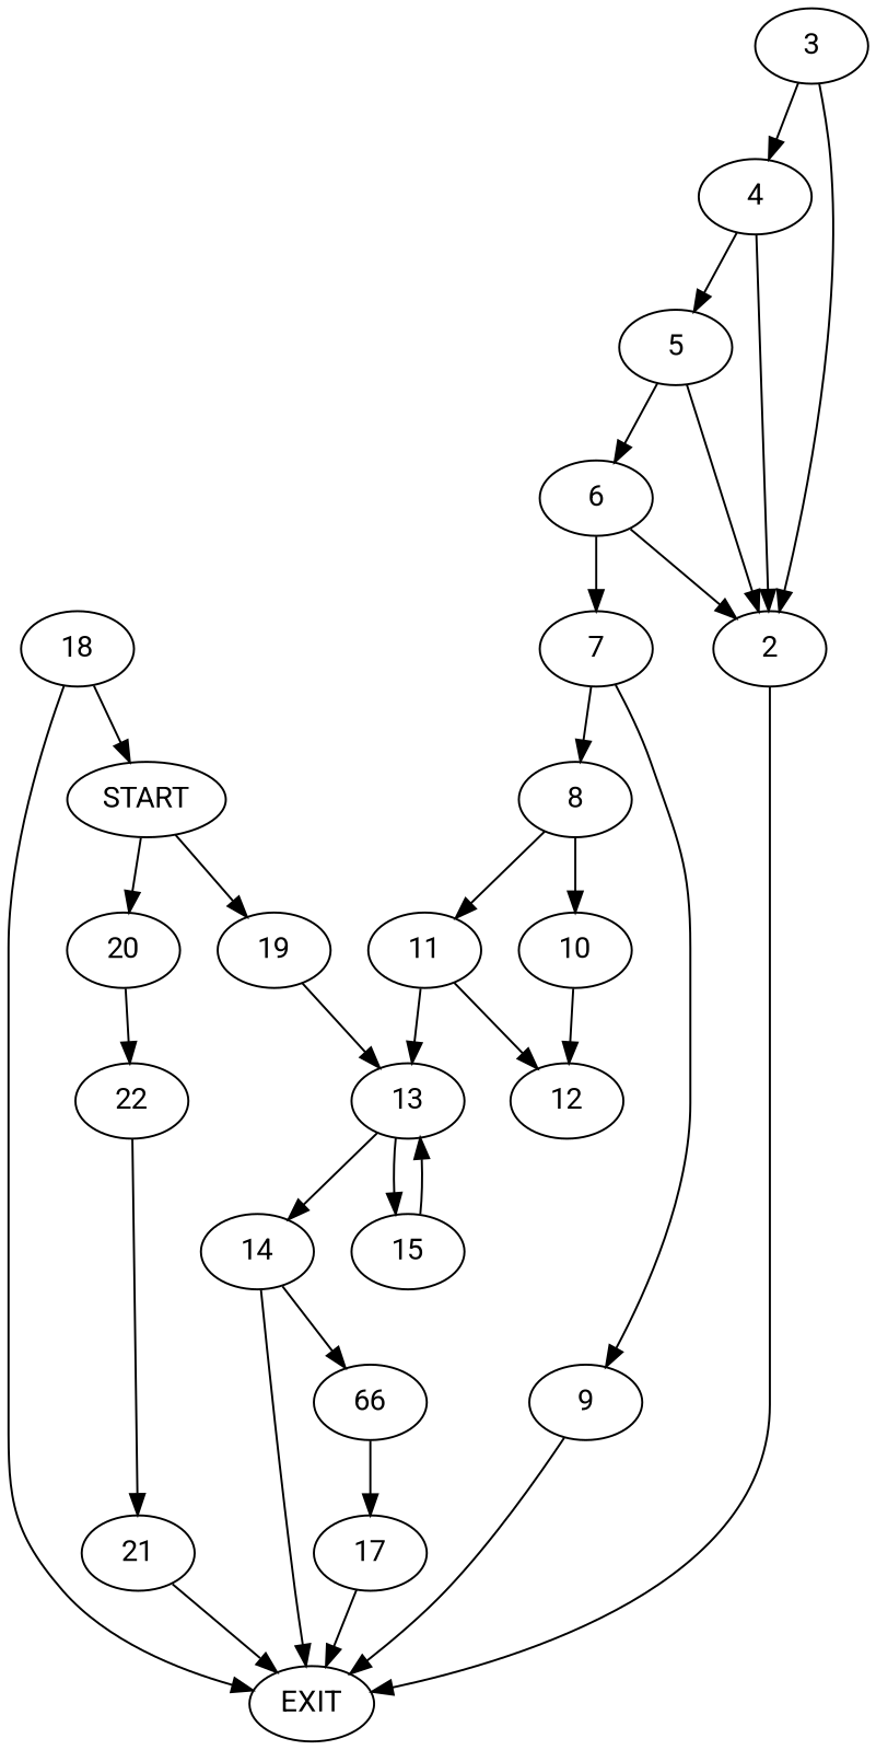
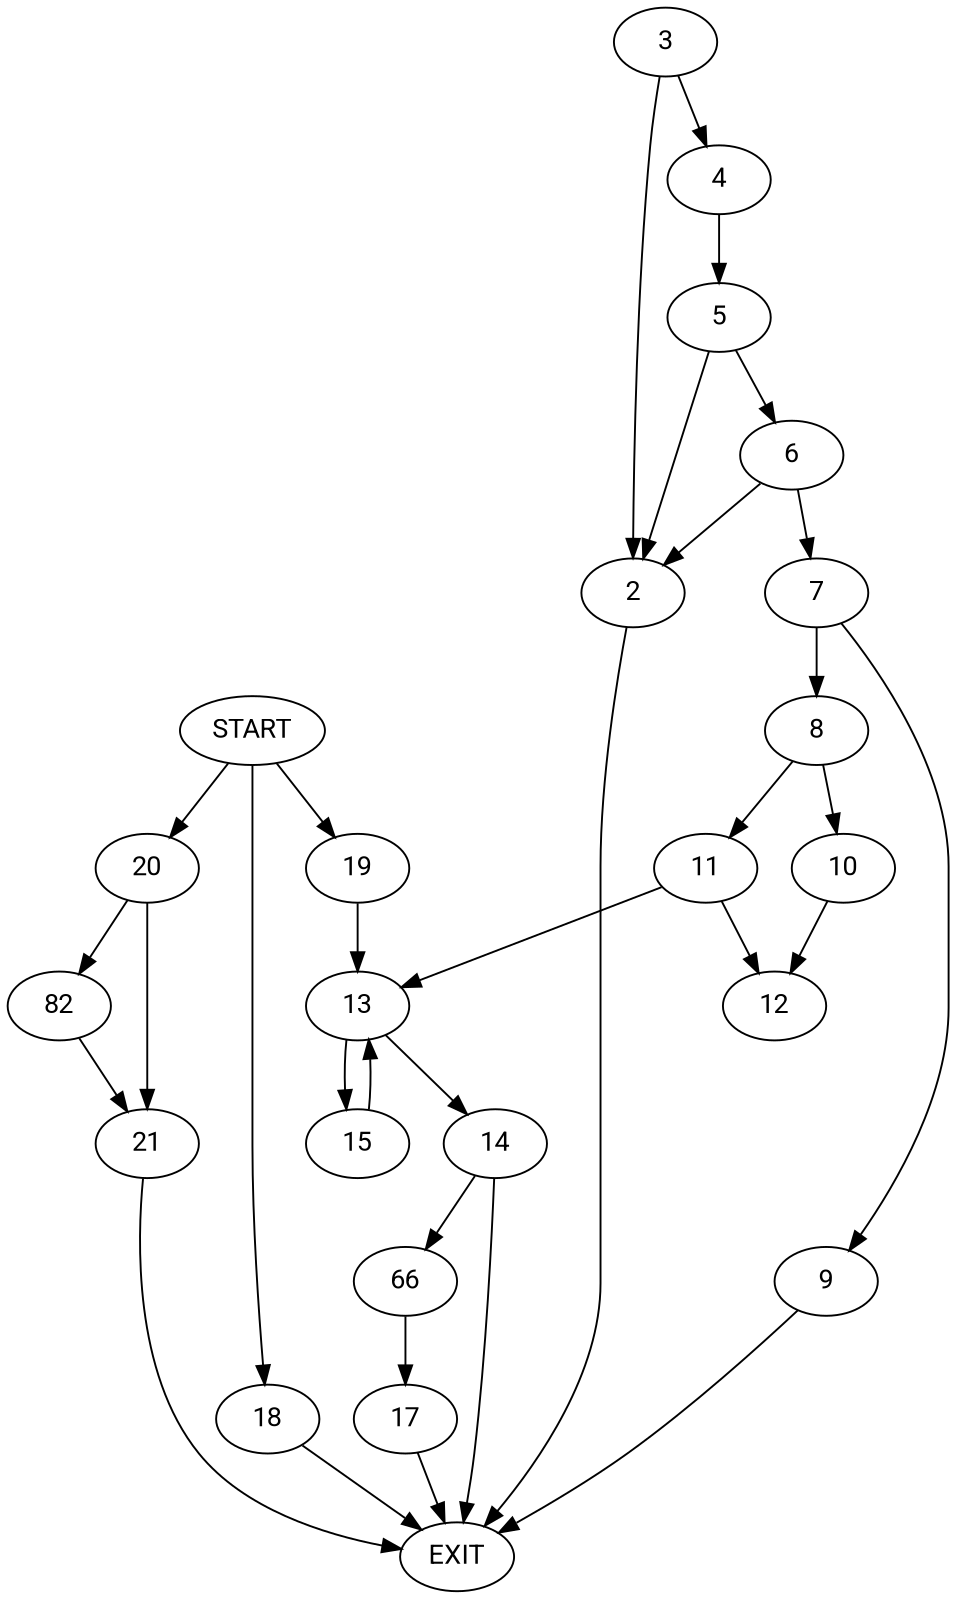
  digraph {
    fontname=Roboto
    node [fontname=Roboto]
    edge [fontname=Roboto]
    n1 [label=START]
    18
    19
    20
    n5 [label=EXIT]
    13
    21
-   22
+   22 [label=82]
    2
    3
    4
    5
    6
    7
    8
    9
    10
    11
    12
    14
    15
    n22 [label=66]
    17
-   18 -> n1
+   n1 -> 18
    n1 -> 19
    n1 -> 20
    18 -> n5
    19 -> 13
+   20 -> 21
    20 -> 22
    13 -> 14
    13 -> 15
    21 -> n5
    22 -> 21
    2 -> n5
    3 -> 2
    3 -> 4
-   4 -> 2
    4 -> 5
    5 -> 2
    5 -> 6
    6 -> 2
    6 -> 7
    7 -> 8
    7 -> 9
    8 -> 10
    8 -> 11
    9 -> n5
    10 -> 12
    11 -> 13
    11 -> 12
    14 -> n5
    14 -> n22
    15 -> 13
    n22 -> 17
    17 -> n5
  }
